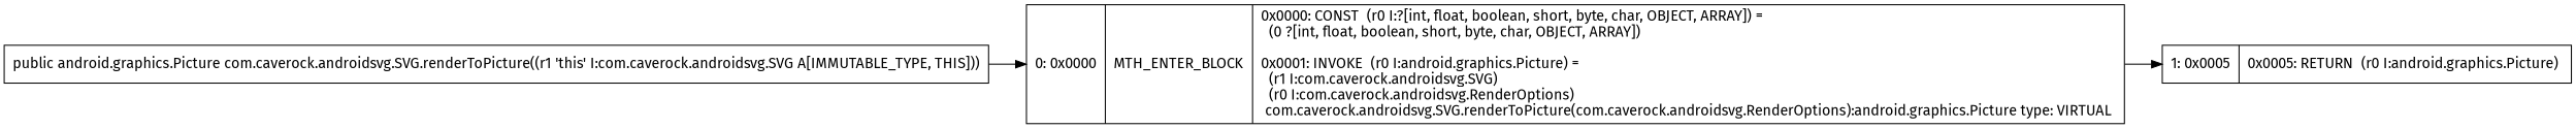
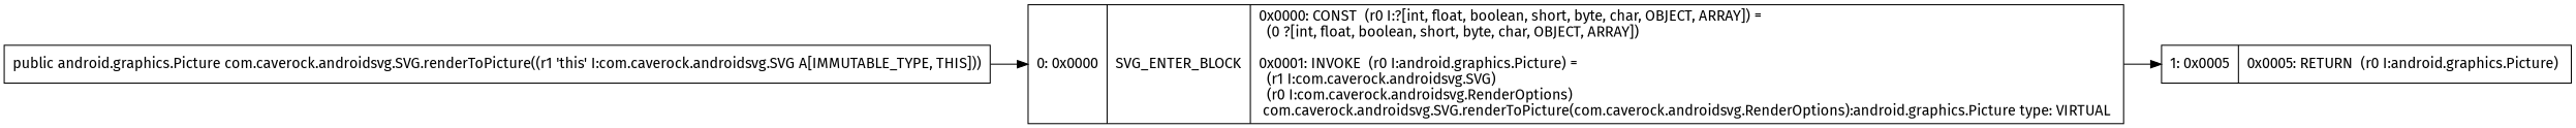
  digraph {
    rankdir=LR
    fontname="Fira Sans"
    node [shape=record fontname="Fira Sans"]
    edge [fontname="Fira Sans"]
-   n1 [label="{0\:\ 0x0000|MTH_ENTER_BLOCK\l|0x0000: CONST  (r0 I:?[int, float, boolean, short, byte, char, OBJECT, ARRAY]) = \l  (0 ?[int, float, boolean, short, byte, char, OBJECT, ARRAY])\l \l0x0001: INVOKE  (r0 I:android.graphics.Picture) = \l  (r1 I:com.caverock.androidsvg.SVG)\l  (r0 I:com.caverock.androidsvg.RenderOptions)\l com.caverock.androidsvg.SVG.renderToPicture(com.caverock.androidsvg.RenderOptions):android.graphics.Picture type: VIRTUAL \l}"]
+   n1 [label="{0\:\ 0x0000|SVG_ENTER_BLOCK\l|0x0000: CONST  (r0 I:?[int, float, boolean, short, byte, char, OBJECT, ARRAY]) = \l  (0 ?[int, float, boolean, short, byte, char, OBJECT, ARRAY])\l \l0x0001: INVOKE  (r0 I:android.graphics.Picture) = \l  (r1 I:com.caverock.androidsvg.SVG)\l  (r0 I:com.caverock.androidsvg.RenderOptions)\l com.caverock.androidsvg.SVG.renderToPicture(com.caverock.androidsvg.RenderOptions):android.graphics.Picture type: VIRTUAL \l}"]
    n2 [label="{1\:\ 0x0005|0x0005: RETURN  (r0 I:android.graphics.Picture) \l}"]
    n3 [label="{public android.graphics.Picture com.caverock.androidsvg.SVG.renderToPicture((r1 'this' I:com.caverock.androidsvg.SVG A[IMMUTABLE_TYPE, THIS])) }"]
    n1 -> n2
    n3 -> n1
  }
